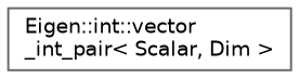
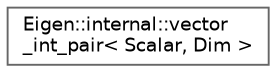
  digraph {
    rankdir=LR
-   n1 [color=grey40 fillcolor=white fontname=Helvetica fontsize=10 height=0.2 label="Eigen::int::vector\l_int_pair\< Scalar, Dim \>" shape=box style=filled width=0.4]
+   n1 [color=grey40 fillcolor=white fontname=Helvetica fontsize=10 height=0.2 label="Eigen::internal::vector\l_int_pair\< Scalar, Dim \>" shape=box style=filled width=0.4]
  }
